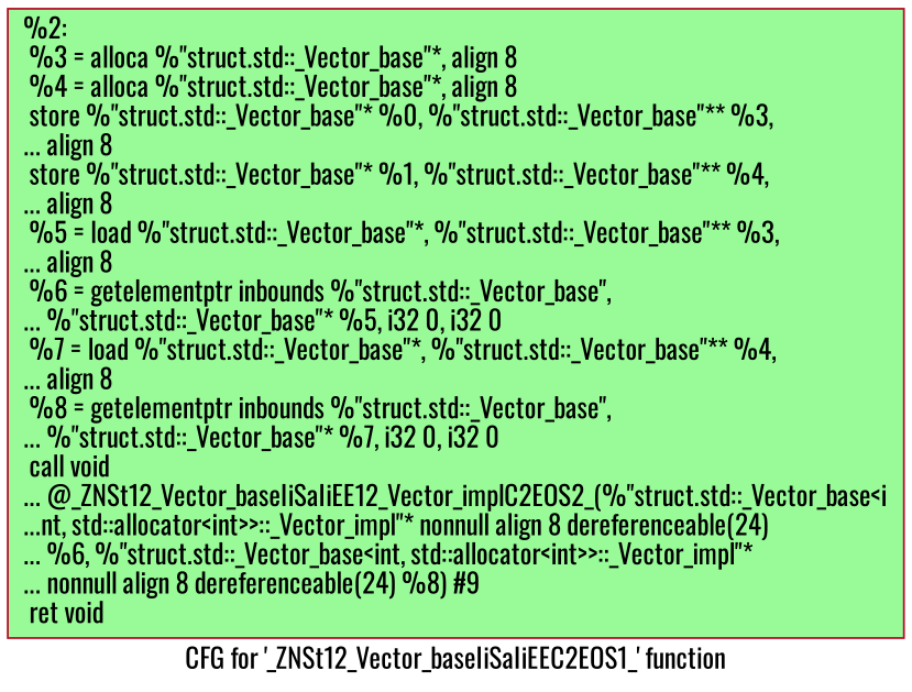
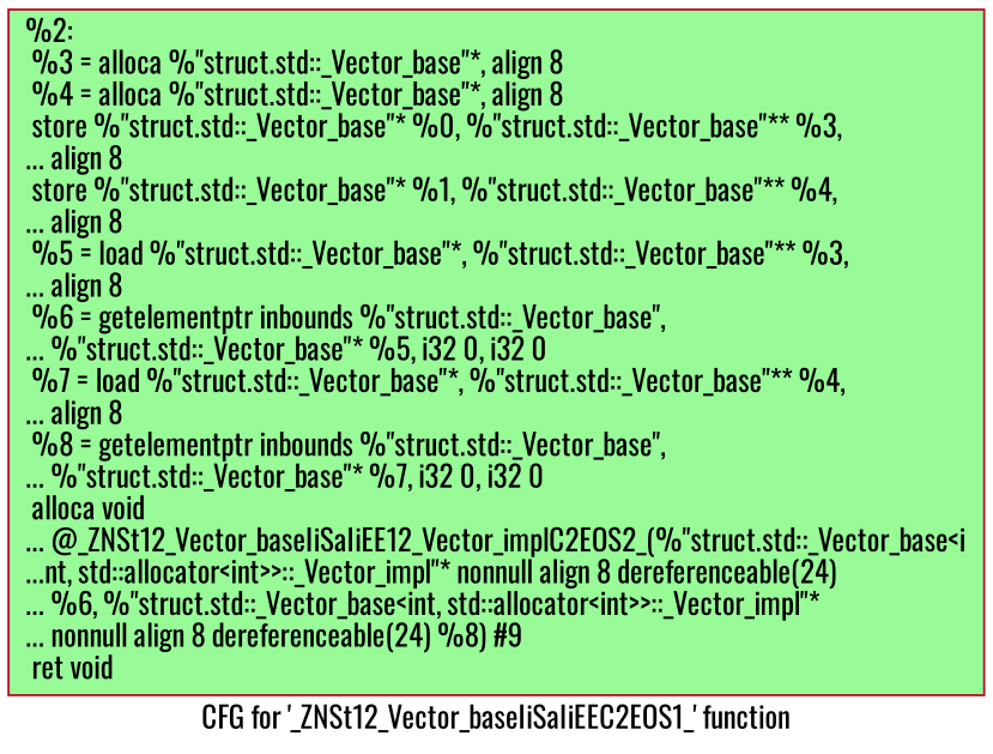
  digraph {
    label="CFG for '_ZNSt12_Vector_baseIiSaIiEEC2EOS1_' function"
    rankdir=LR
    fontname=Oswald
-   n1 [color="#b70d28ff" fillcolor=palegreen label="{%2:\l  %3 = alloca %\"struct.std::_Vector_base\"*, align 8\l  %4 = alloca %\"struct.std::_Vector_base\"*, align 8\l  store %\"struct.std::_Vector_base\"* %0, %\"struct.std::_Vector_base\"** %3,\l... align 8\l  store %\"struct.std::_Vector_base\"* %1, %\"struct.std::_Vector_base\"** %4,\l... align 8\l  %5 = load %\"struct.std::_Vector_base\"*, %\"struct.std::_Vector_base\"** %3,\l... align 8\l  %6 = getelementptr inbounds %\"struct.std::_Vector_base\",\l... %\"struct.std::_Vector_base\"* %5, i32 0, i32 0\l  %7 = load %\"struct.std::_Vector_base\"*, %\"struct.std::_Vector_base\"** %4,\l... align 8\l  %8 = getelementptr inbounds %\"struct.std::_Vector_base\",\l... %\"struct.std::_Vector_base\"* %7, i32 0, i32 0\l  call void\l... @_ZNSt12_Vector_baseIiSaIiEE12_Vector_implC2EOS2_(%\"struct.std::_Vector_base\<i\l...nt, std::allocator\<int\>\>::_Vector_impl\"* nonnull align 8 dereferenceable(24)\l... %6, %\"struct.std::_Vector_base\<int, std::allocator\<int\>\>::_Vector_impl\"*\l... nonnull align 8 dereferenceable(24) %8) #9\l  ret void\l}" shape=record style=filled fontname=Oswald]
+   n1 [color="#b70d28ff" fillcolor=palegreen label="{%2:\l  %3 = alloca %\"struct.std::_Vector_base\"*, align 8\l  %4 = alloca %\"struct.std::_Vector_base\"*, align 8\l  store %\"struct.std::_Vector_base\"* %0, %\"struct.std::_Vector_base\"** %3,\l... align 8\l  store %\"struct.std::_Vector_base\"* %1, %\"struct.std::_Vector_base\"** %4,\l... align 8\l  %5 = load %\"struct.std::_Vector_base\"*, %\"struct.std::_Vector_base\"** %3,\l... align 8\l  %6 = getelementptr inbounds %\"struct.std::_Vector_base\",\l... %\"struct.std::_Vector_base\"* %5, i32 0, i32 0\l  %7 = load %\"struct.std::_Vector_base\"*, %\"struct.std::_Vector_base\"** %4,\l... align 8\l  %8 = getelementptr inbounds %\"struct.std::_Vector_base\",\l... %\"struct.std::_Vector_base\"* %7, i32 0, i32 0\l  alloca void\l... @_ZNSt12_Vector_baseIiSaIiEE12_Vector_implC2EOS2_(%\"struct.std::_Vector_base\<i\l...nt, std::allocator\<int\>\>::_Vector_impl\"* nonnull align 8 dereferenceable(24)\l... %6, %\"struct.std::_Vector_base\<int, std::allocator\<int\>\>::_Vector_impl\"*\l... nonnull align 8 dereferenceable(24) %8) #9\l  ret void\l}" shape=record style=filled fontname=Oswald]
  }
